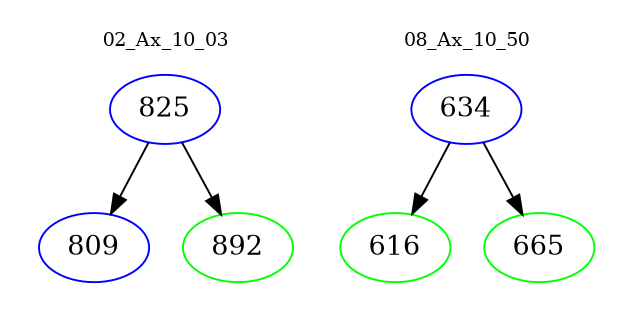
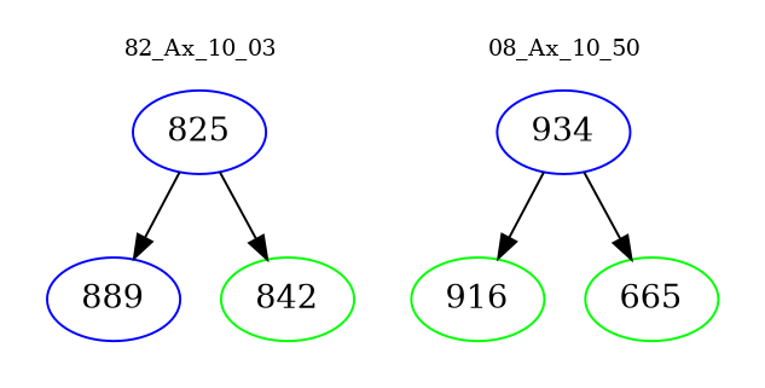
  digraph {
    node [color=blue]
    edge [color=black]
    n1 [label=825]
-   n2 [label=809]
-   n3 [color=green label=892]
-   n4 [label=634]
-   n5 [color=green label=616]
+   n2 [label=889]
+   n3 [color=green label=842]
+   n4 [label=934]
+   n5 [color=green label=916]
    n6 [color=green label=665]
    subgraph cluster_1 {
      color=white
      fontsize=10
-     label="02_Ax_10_03"
+     label="82_Ax_10_03"
      n1
      n2
      n3
    }
    subgraph cluster_2 {
      color=white
      fontsize=10
      label="08_Ax_10_50"
      n4
      n5
      n6
    }
    n1 -> n2
    n1 -> n3
    n4 -> n5
    n4 -> n6
  }
